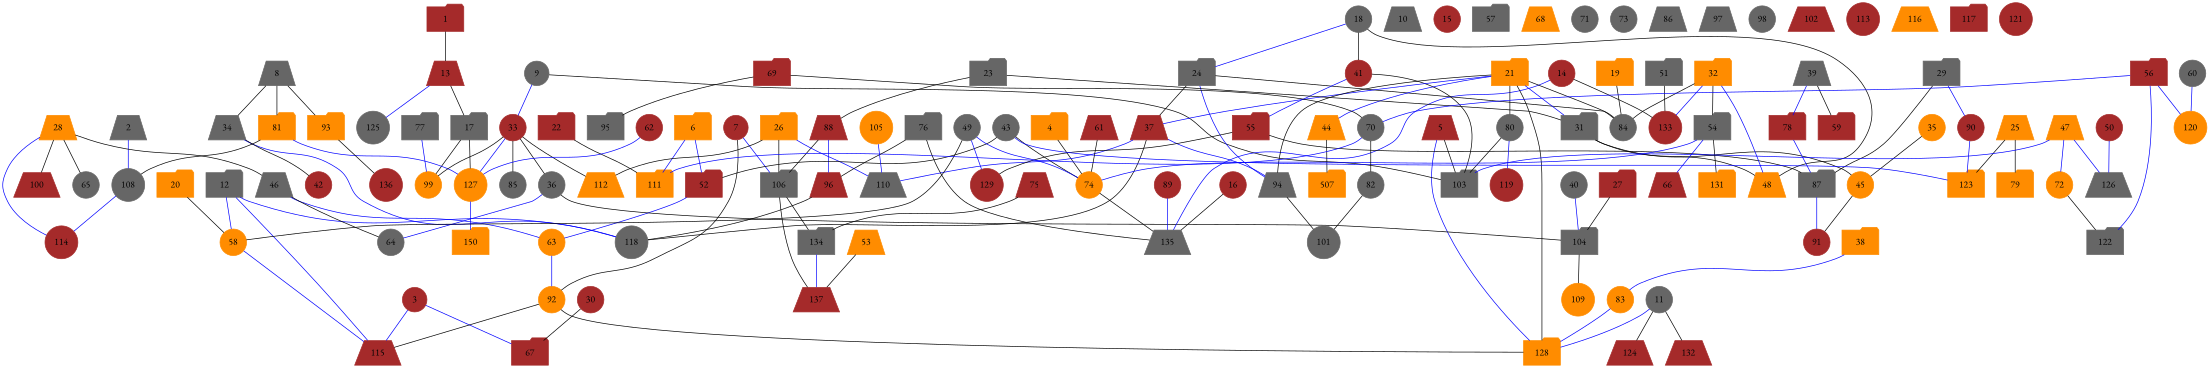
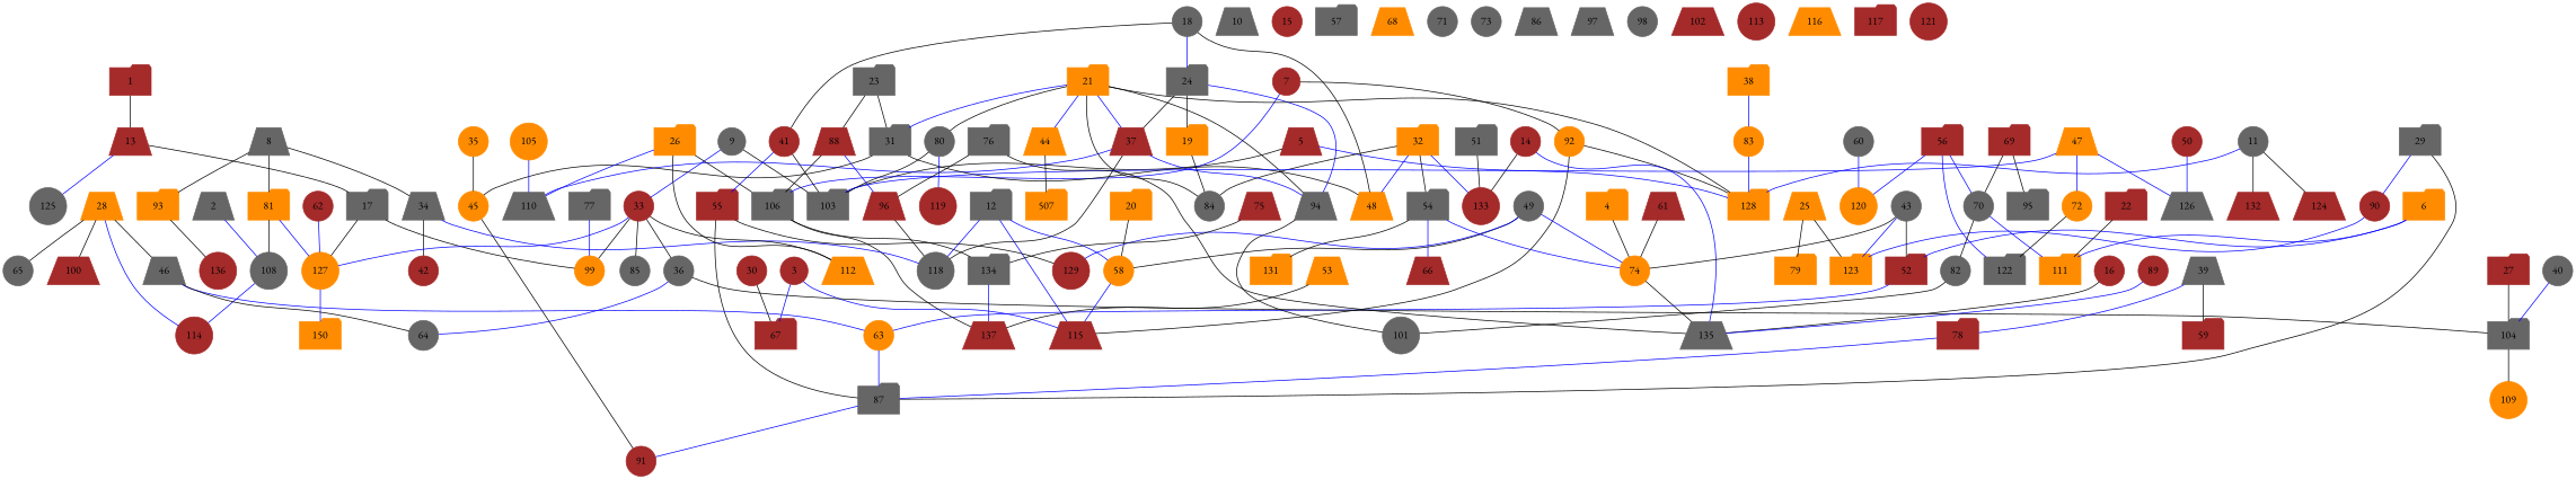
  graph {
    fontname="EB Garamond"
    node [color=gray40 fontname="EB Garamond" shape=circle style=filled]
    edge [color=black fontname="EB Garamond"]
    1 [color=brown shape=folder]
    13 [color=brown shape=trapezium]
    17 [shape=folder]
    125
    2 [shape=trapezium]
    108
    114 [color=brown]
    3 [color=brown]
    67 [color=brown shape=folder]
    115 [color=brown shape=trapezium]
    4 [color=darkorange shape=folder]
    74 [color=darkorange]
    135 [shape=trapezium]
    5 [color=brown shape=trapezium]
    103 [shape=folder]
    128 [color=darkorange shape=folder]
    6 [color=darkorange shape=folder]
    52 [color=brown shape=folder]
    111 [color=darkorange shape=folder]
    63 [color=darkorange]
    7 [color=brown]
    92 [color=darkorange]
    106 [shape=folder]
    137 [color=brown shape=trapezium]
    134 [shape=folder]
    8 [shape=trapezium]
    34 [shape=trapezium]
    81 [color=darkorange shape=folder]
    93 [color=darkorange shape=folder]
    118
    42 [color=brown]
    127 [color=darkorange]
    136 [color=brown]
    9
    33 [color=brown]
    99 [color=darkorange]
    112 [color=darkorange shape=trapezium]
    36
    85
    10 [shape=trapezium]
    11
    124 [color=brown shape=trapezium]
    132 [color=brown shape=trapezium]
    12 [shape=folder]
    58 [color=darkorange]
    14 [color=brown]
    133 [color=brown]
    15 [color=brown]
    16 [color=brown]
    n50 [color=darkorange label=150 shape=folder]
    24 [shape=folder]
    18
    41 [color=brown]
    48 [color=darkorange shape=trapezium]
    84
    37 [color=brown shape=trapezium]
    94 [shape=trapezium]
    55 [color=brown shape=folder]
    19 [color=darkorange shape=folder]
    20 [color=darkorange shape=folder]
    21 [color=darkorange shape=folder]
    31 [shape=folder]
    44 [color=darkorange shape=trapezium]
    80
    45 [color=darkorange]
    110 [shape=trapezium]
    n67 [color=darkorange label=507 shape=folder]
    119 [color=brown]
    101
    22 [color=brown shape=folder]
    23 [shape=folder]
    88 [color=brown shape=trapezium]
    96 [color=brown shape=trapezium]
    25 [color=darkorange shape=trapezium]
    79 [color=darkorange shape=folder]
    123 [color=darkorange shape=folder]
    26 [color=darkorange shape=folder]
    27 [color=brown shape=folder]
    104 [shape=folder]
    109 [color=darkorange]
    28 [color=darkorange shape=trapezium]
    46 [shape=trapezium]
    65
    100 [color=brown shape=trapezium]
    64
    29 [shape=folder]
    87 [shape=folder]
    90 [color=brown]
    91 [color=brown]
    30 [color=brown]
    122 [shape=folder]
    32 [color=darkorange shape=folder]
    54 [shape=folder]
    66 [color=brown shape=trapezium]
    131 [color=darkorange shape=folder]
    35 [color=darkorange]
    38 [color=darkorange shape=folder]
    83 [color=darkorange]
    39 [shape=trapezium]
    59 [color=brown shape=folder]
    78 [color=brown shape=folder]
    40
    129 [color=brown]
    43
    47 [color=darkorange shape=trapezium]
    72 [color=darkorange]
    126 [shape=trapezium]
    49
    50 [color=brown]
    51 [shape=folder]
    53 [color=darkorange shape=trapezium]
    56 [color=brown shape=folder]
    70
    120 [color=darkorange]
    82
    57 [shape=folder]
    60
    61 [color=brown shape=trapezium]
    62 [color=brown]
    68 [color=darkorange shape=trapezium]
    69 [color=brown shape=folder]
    95 [shape=folder]
    71
    73
    75 [color=brown shape=trapezium]
    76 [shape=folder]
    77 [shape=folder]
    86 [shape=trapezium]
    89 [color=brown]
    97 [shape=trapezium]
    98
    102 [color=brown shape=trapezium]
    105 [color=darkorange]
    113 [color=brown]
    116 [color=darkorange shape=trapezium]
    117 [color=brown shape=folder]
    121 [color=brown]
    1 -- 13
    13 -- 17
    13 -- 125 [color=blue]
    17 -- 127
    17 -- 99
    2 -- 108 [color=blue]
    108 -- 114 [color=blue]
    3 -- 67 [color=blue]
    3 -- 115 [color=blue]
    4 -- 74
    74 -- 135
    5 -- 103
    5 -- 128 [color=blue]
    6 -- 52 [color=blue]
    6 -- 111 [color=blue]
    52 -- 63 [color=blue]
-   63 -- 92 [color=blue]
+   63 -- 87 [color=blue]
    7 -- 92
    7 -- 106 [color=blue]
    92 -- 115
    92 -- 128
    106 -- 137
    106 -- 134
    134 -- 137 [color=blue]
    8 -- 34
    8 -- 81
    8 -- 93
    34 -- 118 [color=blue]
    34 -- 42
    81 -- 108
    81 -- 127 [color=blue]
    93 -- 136
    127 -- n50 [color=blue]
    9 -- 103
    9 -- 33 [color=blue]
    33 -- 127 [color=blue]
    33 -- 99
    33 -- 112
    33 -- 36
    33 -- 85
    36 -- 104
    36 -- 64 [color=blue]
    11 -- 128 [color=blue]
    11 -- 124
    11 -- 132
    12 -- 115 [color=blue]
    12 -- 118 [color=blue]
    12 -- 58 [color=blue]
    58 -- 115 [color=blue]
    14 -- 135 [color=blue]
    14 -- 133
    16 -- 135
-   24 -- 84
+   24 -- 19
    24 -- 37
    24 -- 94 [color=blue]
    18 -- 24 [color=blue]
    18 -- 41
    18 -- 48
    41 -- 103
    41 -- 55 [color=blue]
    37 -- 118
    37 -- 94 [color=blue]
    37 -- 110 [color=blue]
    94 -- 101
    55 -- 87
    55 -- 129
    19 -- 84
    20 -- 58
    21 -- 128
    21 -- 84
    21 -- 37 [color=blue]
    21 -- 94
    21 -- 31 [color=blue]
    21 -- 44 [color=blue]
    21 -- 80
    31 -- 48
    31 -- 45
    44 -- n67
    80 -- 103
    80 -- 119 [color=blue]
    45 -- 91
    22 -- 111
    23 -- 31
    23 -- 88
    88 -- 106
    88 -- 96 [color=blue]
    96 -- 118
    25 -- 79
    25 -- 123
    26 -- 106
    26 -- 112
    26 -- 110 [color=blue]
    27 -- 104
    104 -- 109
    28 -- 114 [color=blue]
    28 -- 46
    28 -- 65
    28 -- 100
    46 -- 63 [color=blue]
    46 -- 64
    29 -- 87
    29 -- 90 [color=blue]
    87 -- 91 [color=blue]
    90 -- 123 [color=blue]
    30 -- 67
    32 -- 133 [color=blue]
    32 -- 48 [color=blue]
    32 -- 84
    32 -- 54
    54 -- 74 [color=blue]
    54 -- 66 [color=blue]
    54 -- 131
    35 -- 45
    38 -- 83 [color=blue]
    83 -- 128 [color=blue]
    39 -- 59
    39 -- 78 [color=blue]
    78 -- 87 [color=blue]
    40 -- 104 [color=blue]
    43 -- 74
    43 -- 52
    43 -- 123 [color=blue]
    47 -- 103 [color=blue]
    47 -- 72 [color=blue]
    47 -- 126 [color=blue]
    72 -- 122
    49 -- 74 [color=blue]
    49 -- 58
    49 -- 129 [color=blue]
    50 -- 126 [color=blue]
    51 -- 133
    53 -- 137
    56 -- 122 [color=blue]
    56 -- 70 [color=blue]
    56 -- 120 [color=blue]
    70 -- 111 [color=blue]
    70 -- 82
    82 -- 101
    60 -- 120 [color=blue]
    61 -- 74
    62 -- 127 [color=blue]
    69 -- 70
    69 -- 95
    75 -- 134
    76 -- 135
    76 -- 96
    77 -- 99 [color=blue]
    89 -- 135 [color=blue]
    105 -- 110 [color=blue]
  }
